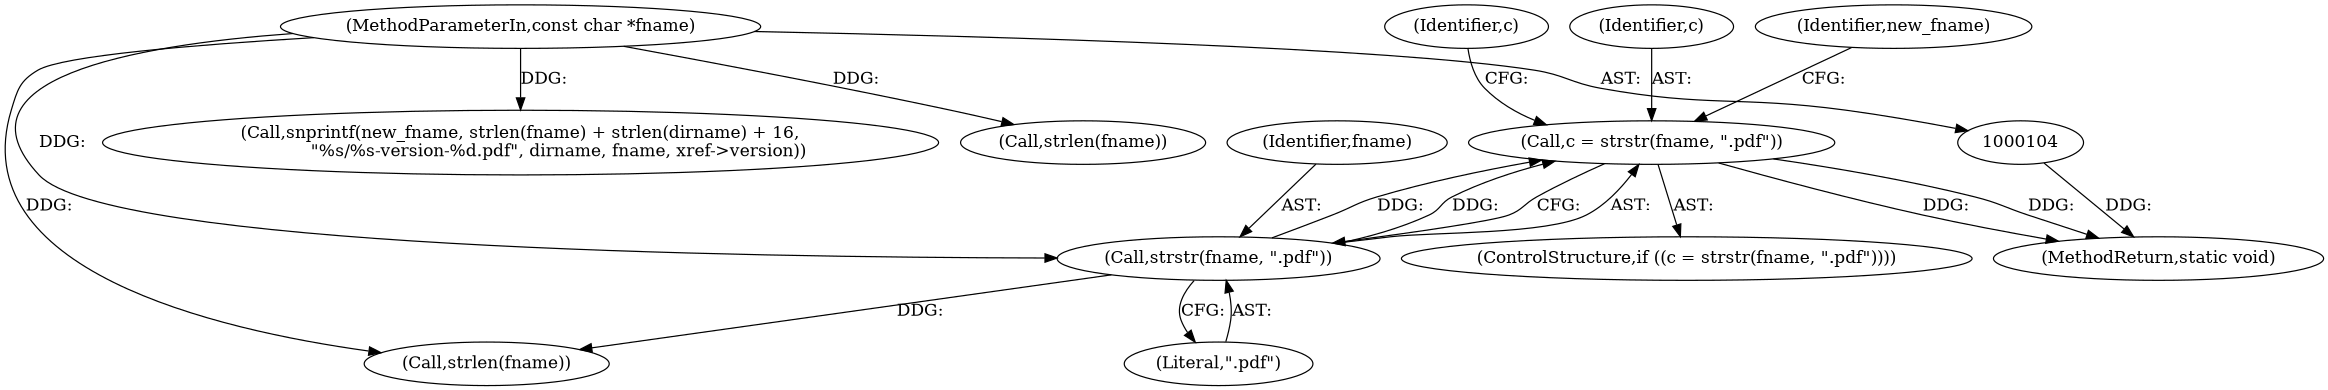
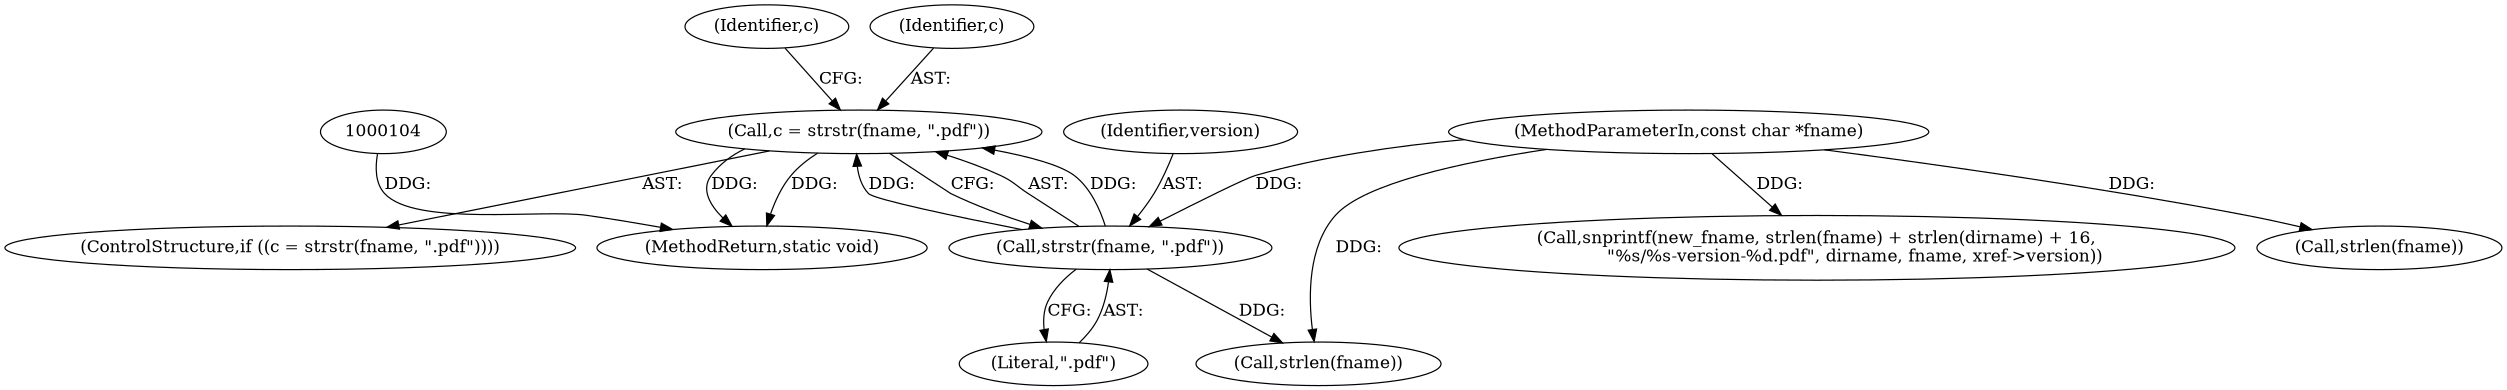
  digraph {
    n1 [label="(Call,c = strstr(fname, \".pdf\"))"]
    n2 [label="(Call,strstr(fname, \".pdf\"))"]
    n3 [label="(ControlStructure,if ((c = strstr(fname, \".pdf\"))))"]
    n4 [label="(MethodReturn,static void)"]
    n5 [label="(Call,strlen(fname))"]
    n6 [label="(Literal,\".pdf\")"]
    n7 [label="(MethodParameterIn,const char *fname)"]
    n8 [label="(Call,snprintf(new_fname, strlen(fname) + strlen(dirname) + 16,\n              \"%s/%s-version-%d.pdf\", dirname, fname, xref->version))"]
    n9 [label="(Call,strlen(fname))"]
    1000104
    n11 [label="(Identifier,c)"]
    n12 [label="(Identifier,c)"]
-   n13 [label="(Identifier,fname)"]
-   n14 [label="(Identifier,new_fname)"]
+   n13 [label="(Identifier,version)"]
    n1 -> n2 [label="CFG: "]
    n1 -> n3 [label="AST: "]
    n1 -> n4 [label="DDG: "]
    n1 -> n4 [label="DDG: "]
    n2 -> n1 [label="AST: "]
    n2 -> n1 [label="DDG: "]
    n2 -> n1 [label="DDG: "]
    n2 -> n5 [label="DDG: "]
    n2 -> n6 [label="CFG: "]
    n6 -> n2 [label="AST: "]
    n7 -> n2 [label="DDG: "]
    n7 -> n5 [label="DDG: "]
    n7 -> n8 [label="DDG: "]
    n7 -> n9 [label="DDG: "]
-   n7 -> 1000104 [label="AST: "]
    1000104 -> n4 [label="DDG: "]
    n11 -> n1 [label="CFG: "]
    n12 -> n1 [label="AST: "]
    n13 -> n2 [label="AST: "]
-   n14 -> n1 [label="CFG: "]
  }
